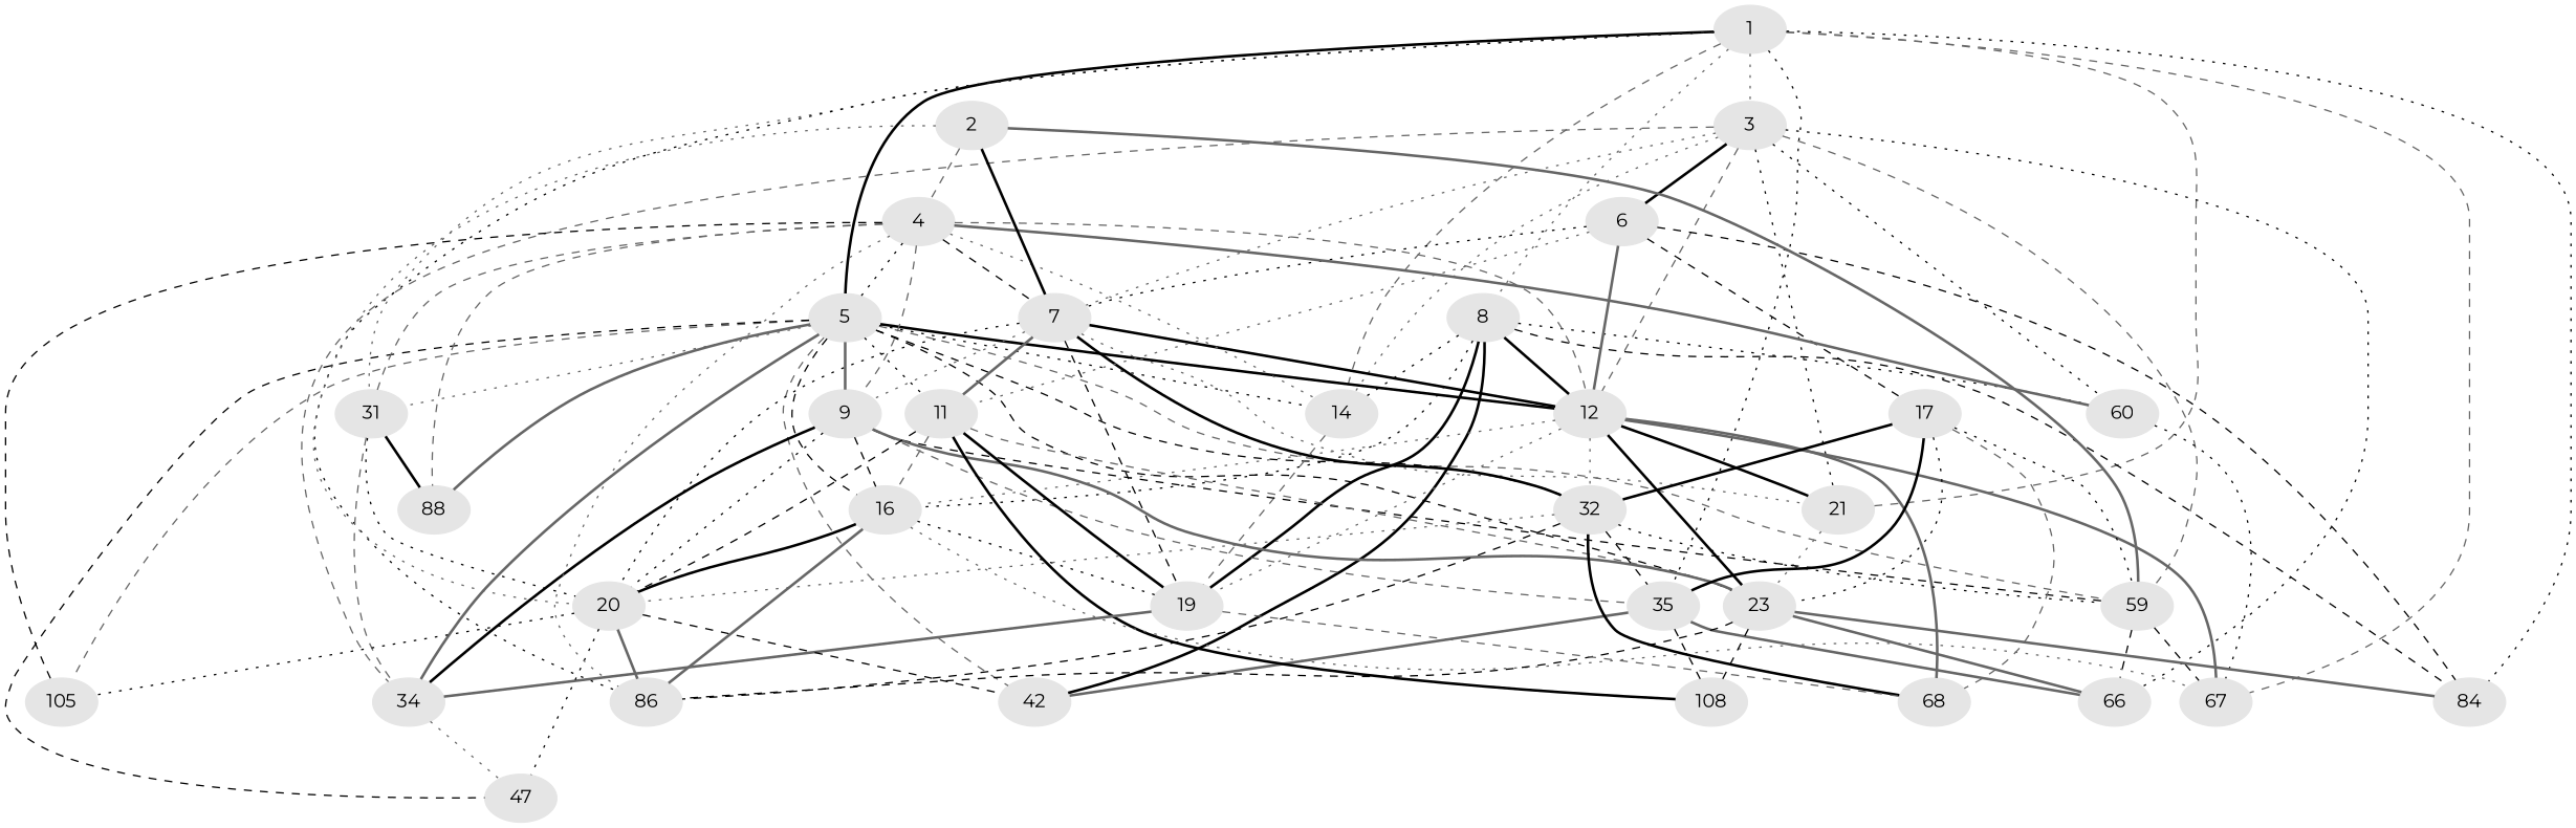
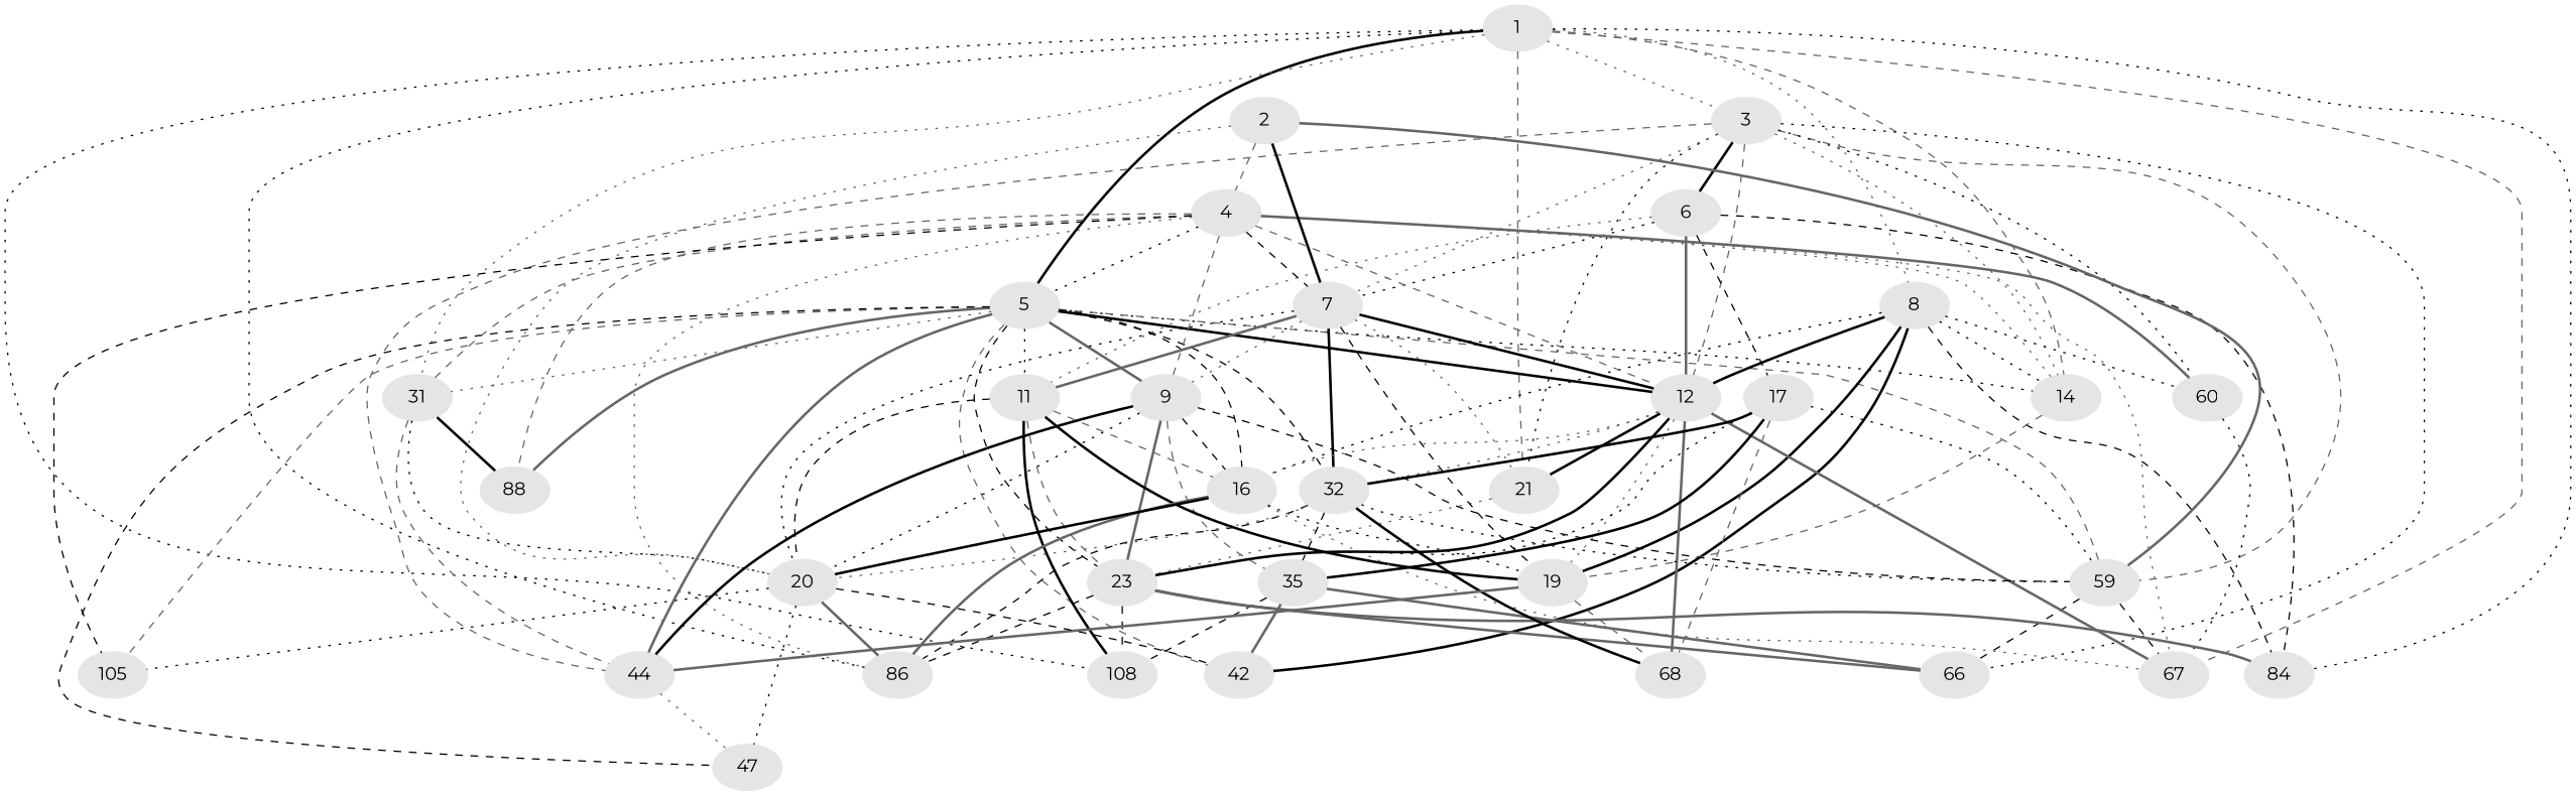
  graph {
    fontname=Montserrat
    node [color=gray90 fontname=Montserrat style=filled]
    edge [color=black fontname=Montserrat style=dotted]
    1 [super="+10+27+71"]
    3 [super="+49+15+100"]
    5 [super="+37+22"]
    8 [super="+110+72+82+38"]
    14 [super="+99+70"]
    21 [super="+39"]
    31 [super="+69"]
    35 [super="+48"]
    67 [super="+75"]
    84
    86 [super="+98"]
    7 [super="+81+54+13"]
    59 [super="+106+97"]
    6 [super="+51"]
    12 [super="+90+18+24"]
-   34 [super="+83"]
+   34 [super="+83" label=44]
    60
    66
    9 [super="+74+29+20"]
    88
    105
    11 [super="+65"]
    16 [super="+111+56+94"]
    23 [super="+44+25"]
    32 [super="+85+53"]
    42
    47
    19 [super="+36"]
    n29 [label=20 super="+45+43+87"]
    108
    4 [super="+28+52"]
    2
    17 [super="+50"]
    68
    1 -- 3 [color=gray40]
    1 -- 5 [style=bold]
    1 -- 8 [color=gray40]
    1 -- 14 [color=gray40 style=dashed]
    1 -- 21 [color=gray40 style=dashed weight=2]
    1 -- 31 [color=gray40]
-   1 -- 35
+   1 -- 108
    1 -- 67 [color=gray40 style=dashed]
    1 -- 84
    1 -- 86
    3 -- 14 [color=gray40]
    3 -- 21
    3 -- 7 [color=gray40]
    3 -- 59 [color=gray40 style=dashed]
    3 -- 6 [style=bold]
    3 -- 12 [color=gray40 style=dashed]
    3 -- 34 [color=gray40 style=dashed]
    3 -- 60
    3 -- 66
    5 -- 14
    5 -- 31 [color=gray40]
    5 -- 59 [color=gray40 style=dashed]
    5 -- 12 [style=bold]
    5 -- 34 [color=gray40 style=bold]
    5 -- 9 [color=gray40 style=bold]
    5 -- 88 [color=gray40 style=bold]
    5 -- 105 [color=gray40 style=dashed]
    5 -- 11 [weight=2]
    5 -- 16 [style=dashed]
    5 -- 23 [style=dashed]
    5 -- 32 [style=dashed weight=2]
    5 -- 42 [color=gray40 style=dashed]
    5 -- 47 [style=dashed]
    8 -- 14 [weight=3]
    8 -- 84 [style=dashed]
    8 -- 12 [style=bold]
    8 -- 60
    8 -- 16 [weight=2]
    8 -- 42 [style=bold]
    8 -- 19 [style=bold]
    14 -- 19 [color=gray40 style=dashed]
    21 -- 23 [color=gray40]
    31 -- 34 [color=gray40 style=dashed]
    31 -- 88 [style=bold]
    31 -- n29
    35 -- 66 [color=gray40 style=bold]
    35 -- 42 [color=gray40 style=bold]
    35 -- 108 [style=dashed]
    7 -- 21 [color=gray40]
    7 -- 12 [style=bold]
    7 -- 9 [color=gray40]
    7 -- 11 [color=gray40 style=bold]
    7 -- 32 [style=bold]
    7 -- 19 [style=dashed]
    7 -- n29 [weight=2]
    59 -- 67 [style=dashed]
    59 -- 66 [style=dashed]
    6 -- 84 [style=dashed]
    6 -- 7
    6 -- 12 [color=gray40 style=bold]
    6 -- 11 [color=gray40]
    6 -- 17 [style=dashed]
    12 -- 21 [style=bold]
    12 -- 67 [color=gray40 style=bold]
    12 -- 16 [color=gray40]
    12 -- 23 [style=bold]
    12 -- 32 [color=gray40]
    12 -- 19 [color=gray40]
    12 -- 68 [color=gray40 style=bold]
    34 -- 47 [color=gray40]
    60 -- 67
    9 -- 35 [color=gray40 style=dashed]
    9 -- 59 [style=dashed weight=2]
    9 -- 34 [style=bold]
    9 -- 16 [style=dashed]
    9 -- 23 [color=gray40 style=bold]
    9 -- n29 [weight=2]
    11 -- 16 [color=gray40 style=dashed]
    11 -- 23 [color=gray40 style=dashed weight=2]
    11 -- 19 [style=bold]
    11 -- n29 [style=dashed]
    11 -- 108 [style=bold]
    16 -- 67 [color=gray40]
    16 -- 86 [color=gray40 style=bold]
    16 -- 19
    16 -- n29 [style=bold]
    23 -- 84 [color=gray40 style=bold]
    23 -- 86 [style=dashed]
    23 -- 66 [color=gray40 style=bold]
    23 -- 108 [style=dashed weight=2]
    32 -- 35 [style=dashed]
    32 -- 86 [style=dashed]
    32 -- 59 [weight=2]
    32 -- n29 [color=gray40]
    32 -- 68 [style=bold]
    19 -- 34 [color=gray40 style=bold]
    19 -- 68 [color=gray40 style=dashed]
    n29 -- 86 [color=gray40 style=bold]
    n29 -- 105
    n29 -- 42 [style=dashed]
    n29 -- 47 [weight=2]
    4 -- 5
    4 -- 14 [color=gray40]
    4 -- 31 [color=gray40 style=dashed]
+   4 -- 67 [color=gray40]
    4 -- 86 [color=gray40]
    4 -- 7 [style=dashed]
    4 -- 12 [color=gray40 style=dashed weight=2]
    4 -- 60 [color=gray40 style=bold]
    4 -- 9 [color=gray40 style=dashed]
    4 -- 88 [color=gray40 style=dashed]
    4 -- 105 [style=dashed weight=2]
    2 -- 7 [style=bold]
    2 -- 59 [color=gray40 style=bold]
    2 -- n29 [color=gray40]
    2 -- 4 [color=gray40 style=dashed]
    17 -- 35 [style=bold]
    17 -- 59
    17 -- 23
    17 -- 32 [style=bold]
    17 -- 68 [color=gray40 style=dashed]
  }
